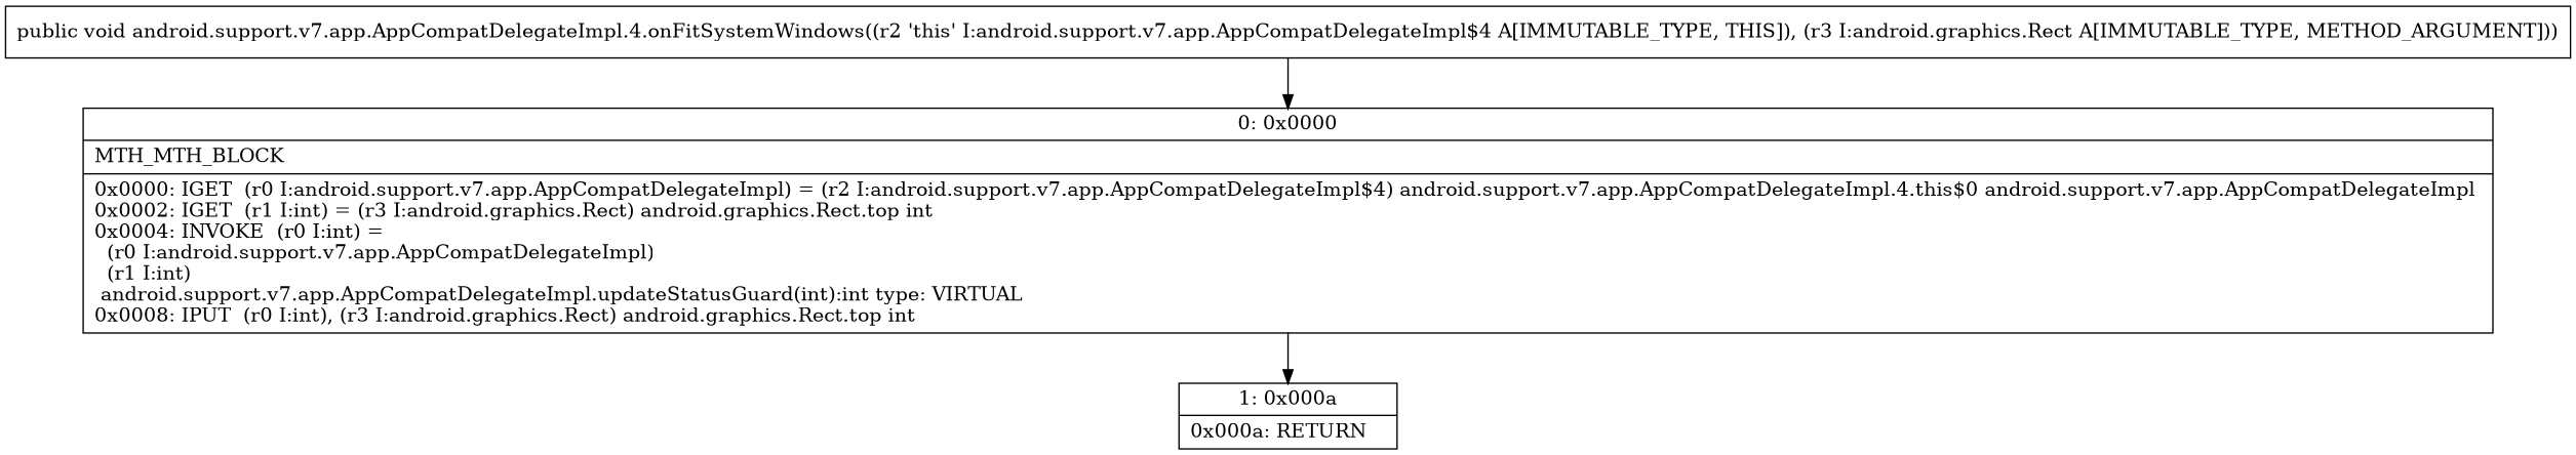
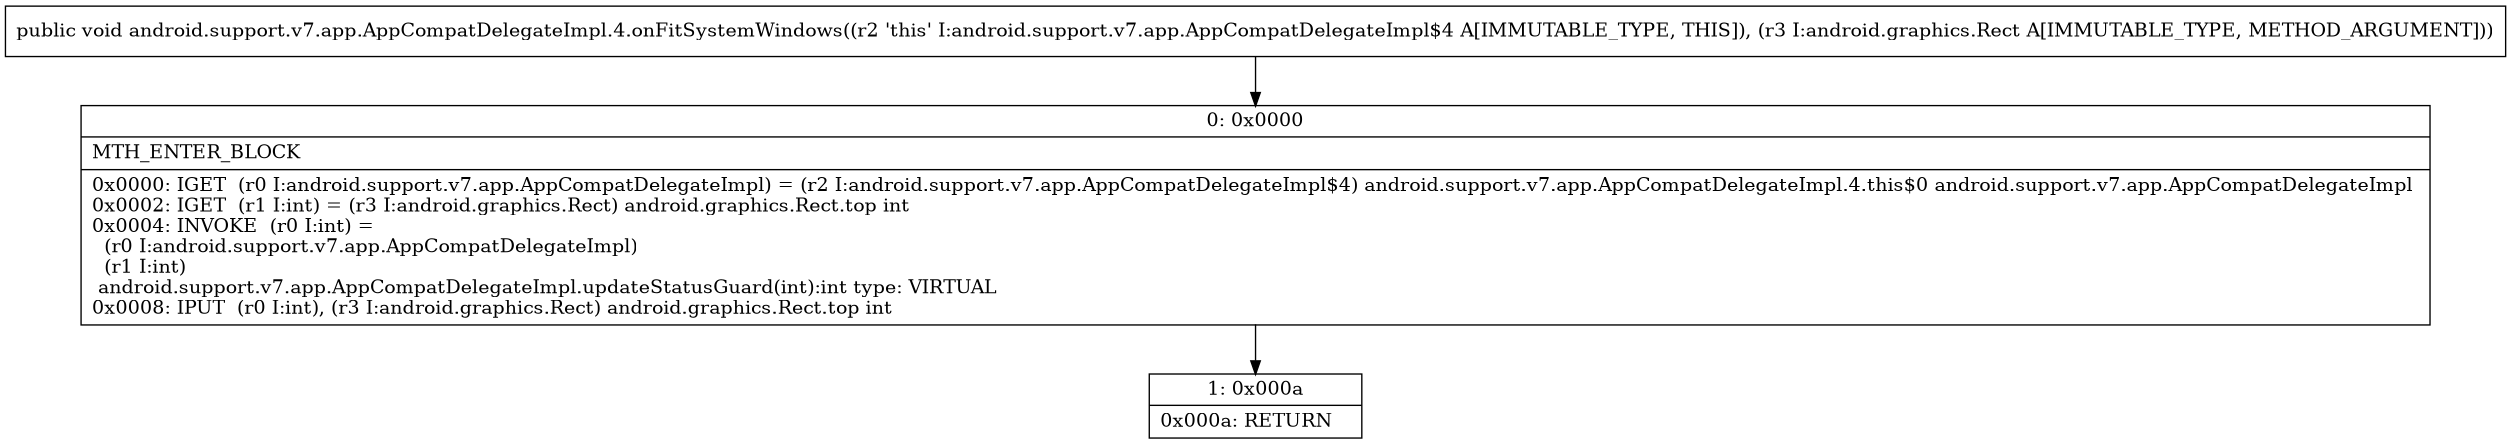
  digraph {
    node [shape=record]
-   n1 [label="{0\:\ 0x0000|MTH_MTH_BLOCK\l|0x0000: IGET  (r0 I:android.support.v7.app.AppCompatDelegateImpl) = (r2 I:android.support.v7.app.AppCompatDelegateImpl$4) android.support.v7.app.AppCompatDelegateImpl.4.this$0 android.support.v7.app.AppCompatDelegateImpl \l0x0002: IGET  (r1 I:int) = (r3 I:android.graphics.Rect) android.graphics.Rect.top int \l0x0004: INVOKE  (r0 I:int) = \l  (r0 I:android.support.v7.app.AppCompatDelegateImpl)\l  (r1 I:int)\l android.support.v7.app.AppCompatDelegateImpl.updateStatusGuard(int):int type: VIRTUAL \l0x0008: IPUT  (r0 I:int), (r3 I:android.graphics.Rect) android.graphics.Rect.top int \l}"]
+   n1 [label="{0\:\ 0x0000|MTH_ENTER_BLOCK\l|0x0000: IGET  (r0 I:android.support.v7.app.AppCompatDelegateImpl) = (r2 I:android.support.v7.app.AppCompatDelegateImpl$4) android.support.v7.app.AppCompatDelegateImpl.4.this$0 android.support.v7.app.AppCompatDelegateImpl \l0x0002: IGET  (r1 I:int) = (r3 I:android.graphics.Rect) android.graphics.Rect.top int \l0x0004: INVOKE  (r0 I:int) = \l  (r0 I:android.support.v7.app.AppCompatDelegateImpl)\l  (r1 I:int)\l android.support.v7.app.AppCompatDelegateImpl.updateStatusGuard(int):int type: VIRTUAL \l0x0008: IPUT  (r0 I:int), (r3 I:android.graphics.Rect) android.graphics.Rect.top int \l}"]
    n2 [label="{1\:\ 0x000a|0x000a: RETURN   \l}"]
    n3 [label="{public void android.support.v7.app.AppCompatDelegateImpl.4.onFitSystemWindows((r2 'this' I:android.support.v7.app.AppCompatDelegateImpl$4 A[IMMUTABLE_TYPE, THIS]), (r3 I:android.graphics.Rect A[IMMUTABLE_TYPE, METHOD_ARGUMENT])) }"]
    n1 -> n2
    n3 -> n1
  }
